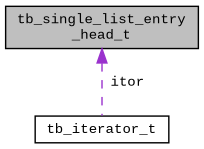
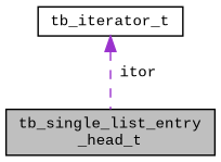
  digraph {
    node [color=black fontname=CourierNew fontsize=10 shape=record style=filled]
    n1 [fillcolor=grey75 fontcolor=black height=0.2 label="tb_single_list_entry\l_head_t" width=0.4]
    n2 [fillcolor=white height=0.2 label=tb_iterator_t width=0.4]
-   n1 -> n2 [color=darkorchid3 dir=back fontname=CourierNew fontsize=10 label=" itor" labelfontname=CourierNew labelfontsize=10 style=dashed]
+   n2 -> n1 [color=darkorchid3 dir=back fontname=CourierNew fontsize=10 label=" itor" labelfontname=CourierNew labelfontsize=10 style=dashed]
  }
